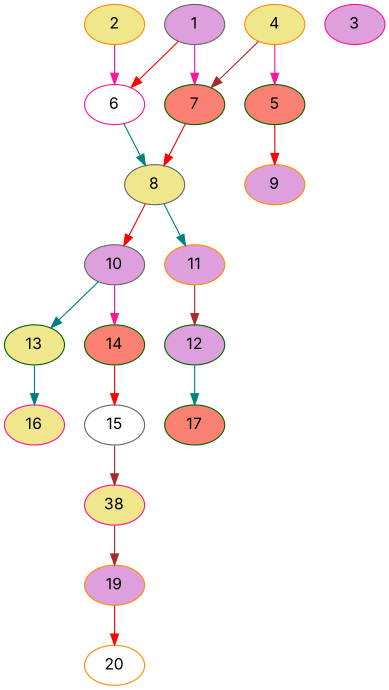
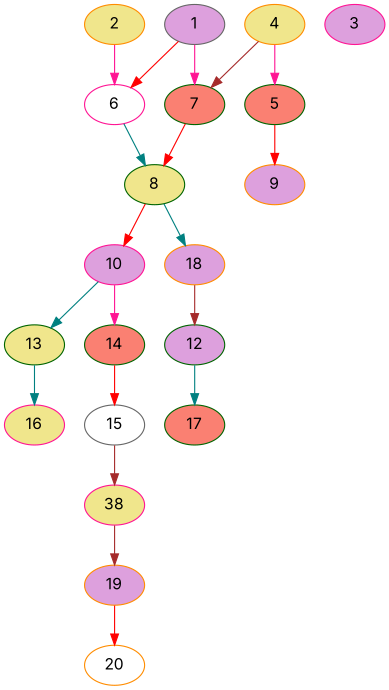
  digraph {
    fontname=Inter
    node [alpha=0.04 color=darkgreen fillcolor=plum fontname=Inter style=filled]
    edge [color=red fontname=Inter]
    1 [color=gray40 expect_size=33041408]
    6 [alpha=0.14 color=deeppink expect_size=11416576 fillcolor=white]
    7 [alpha=0.19 expect_size=34272256 fillcolor=salmon]
-   8 [alpha=0.10 color=gray40 expect_size=23042048 fillcolor=khaki]
-   10 [alpha=0.07 color=gray40 expect_size=27529216]
-   11 [alpha=0.12 color=darkorange expect_size=35794944]
+   8 [alpha=0.10 expect_size=23042048 fillcolor=khaki]
+   10 [alpha=0.07 color=deeppink expect_size=27529216]
+   11 [alpha=0.12 color=darkorange expect_size=35794944 label=18]
    2 [alpha=0.00 color=darkorange expect_size=20523008 fillcolor=khaki]
    3 [alpha=0.20 color=deeppink expect_size=36393984]
    4 [alpha=0.18 color=darkorange expect_size=40096768 fillcolor=khaki]
    5 [alpha=0.14 expect_size=34792448 fillcolor=salmon]
    9 [color=darkorange expect_size=41963520]
    13 [alpha=0.08 expect_size=46618624 fillcolor=khaki]
    14 [alpha=0.02 expect_size=45574144 fillcolor=salmon]
    12 [alpha=0.01 expect_size=45727744]
    16 [alpha=0.18 color=deeppink expect_size=27080704 fillcolor=khaki]
    15 [alpha=0.11 color=gray40 expect_size=40929280 fillcolor=white]
    17 [alpha=0.02 expect_size=12481536 fillcolor=salmon]
    n18 [color=deeppink expect_size=11203584 fillcolor=khaki label=38]
    19 [alpha=0.13 color=darkorange expect_size=34597888]
    20 [color=darkorange expect_size=43933696 fillcolor=white]
    1 -> 6
    1 -> 7 [color=deeppink]
    6 -> 8 [color=teal]
    7 -> 8
    8 -> 10
    8 -> 11 [color=teal]
    10 -> 13 [color=teal]
    10 -> 14 [color=deeppink]
    11 -> 12 [color=brown]
    2 -> 6 [color=deeppink]
    4 -> 7 [color=brown]
    4 -> 5 [color=deeppink]
    5 -> 9
    13 -> 16 [color=teal]
    14 -> 15
    12 -> 17 [color=teal]
    15 -> n18 [color=brown]
    n18 -> 19 [color=brown]
    19 -> 20
  }
